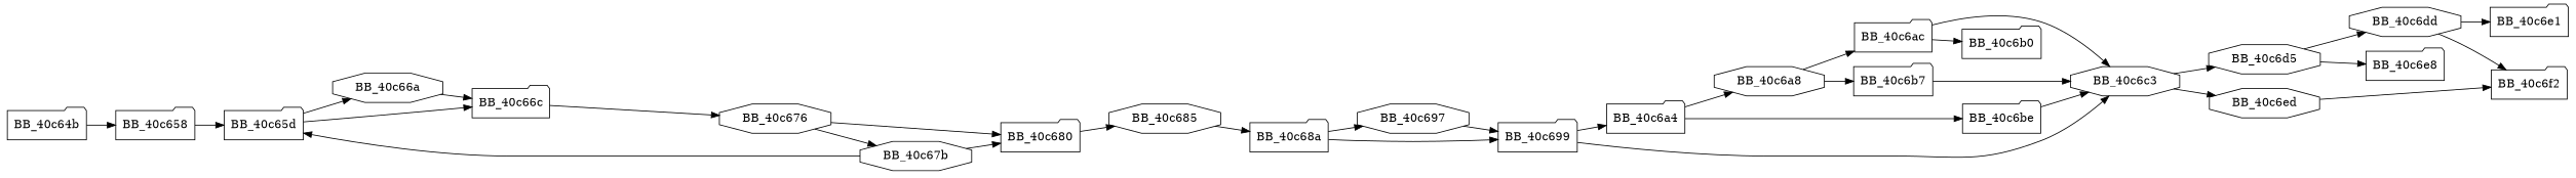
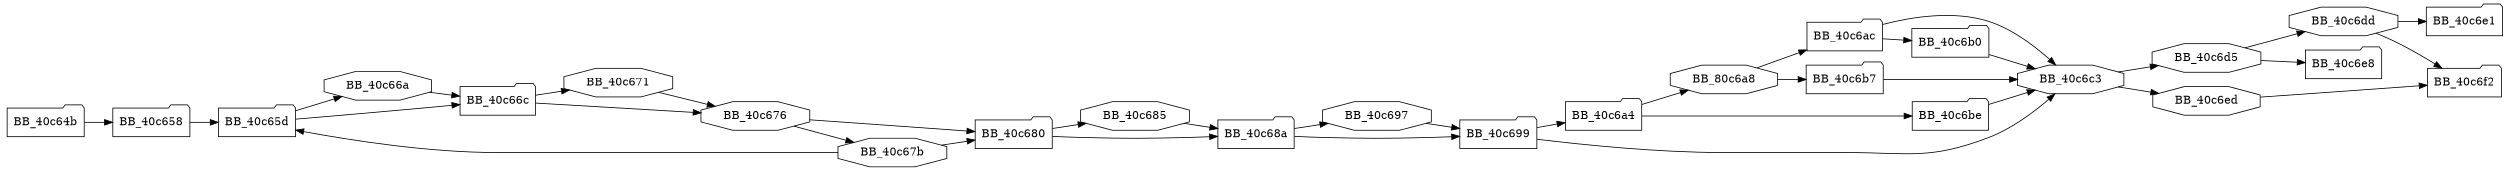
  digraph {
    rankdir=LR
    node [shape=folder]
    BB_40c64b
    BB_40c658
    BB_40c65d
    BB_40c66a [shape=octagon]
    BB_40c66c
+   BB_40c671 [shape=octagon]
    BB_40c676 [shape=octagon]
    BB_40c67b [shape=octagon]
    BB_40c680
    BB_40c685 [shape=octagon]
    BB_40c68a
    BB_40c697 [shape=octagon]
    BB_40c699
    BB_40c6a4
    BB_40c6c3 [shape=octagon]
-   BB_40c6a8 [shape=octagon]
+   BB_40c6a8 [shape=octagon label=BB_80c6a8]
    BB_40c6be
    BB_40c6d5 [shape=octagon]
    BB_40c6ed [shape=octagon]
    BB_40c6ac
    BB_40c6b7
    BB_40c6dd [shape=octagon]
    BB_40c6e8
    BB_40c6f2
    BB_40c6b0
    BB_40c6e1
    BB_40c64b -> BB_40c658
    BB_40c658 -> BB_40c65d
    BB_40c65d -> BB_40c66a
    BB_40c65d -> BB_40c66c
    BB_40c66a -> BB_40c66c
+   BB_40c66c -> BB_40c671
    BB_40c66c -> BB_40c676
+   BB_40c671 -> BB_40c676
    BB_40c676 -> BB_40c67b
    BB_40c676 -> BB_40c680
    BB_40c67b -> BB_40c65d
    BB_40c67b -> BB_40c680
    BB_40c680 -> BB_40c685
+   BB_40c680 -> BB_40c68a
    BB_40c685 -> BB_40c68a
    BB_40c68a -> BB_40c697
    BB_40c68a -> BB_40c699
    BB_40c697 -> BB_40c699
    BB_40c699 -> BB_40c6a4
    BB_40c699 -> BB_40c6c3
    BB_40c6a4 -> BB_40c6a8
    BB_40c6a4 -> BB_40c6be
    BB_40c6c3 -> BB_40c6d5
    BB_40c6c3 -> BB_40c6ed
    BB_40c6a8 -> BB_40c6ac
    BB_40c6a8 -> BB_40c6b7
    BB_40c6be -> BB_40c6c3
    BB_40c6d5 -> BB_40c6dd
    BB_40c6d5 -> BB_40c6e8
    BB_40c6ed -> BB_40c6f2
    BB_40c6ac -> BB_40c6c3
    BB_40c6ac -> BB_40c6b0
    BB_40c6b7 -> BB_40c6c3
    BB_40c6dd -> BB_40c6f2
    BB_40c6dd -> BB_40c6e1
+   BB_40c6b0 -> BB_40c6c3
  }
